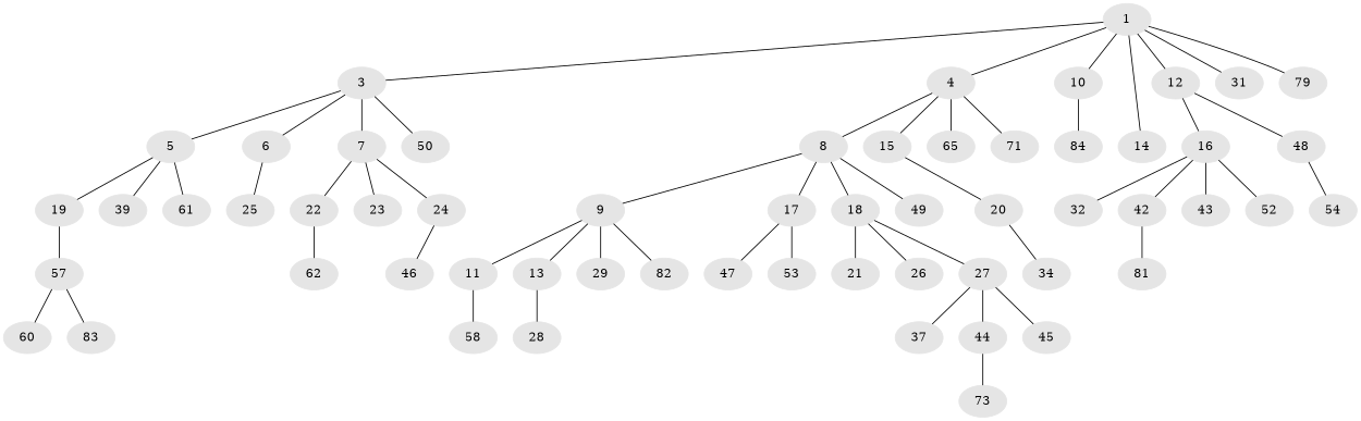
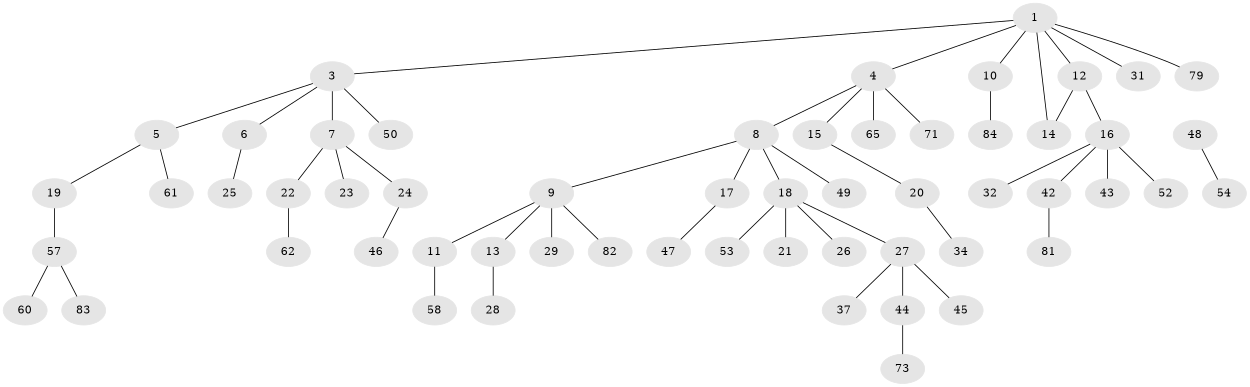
  graph {
    node [color=gray90 style=filled]
    1 [super="+2"]
    3 [super="+33"]
    4
    10
    12
    14 [super="+76"]
    31 [super="+67"]
    79
    5
    6
    7
    50 [super="+70+75"]
    8
    15
    65
    71
    84
    16
    48
    19
-   39 [super="+85"]
    61
    25
    22
    23 [super="+30+64"]
    24 [super="+35"]
    9
    17
    18
    49
    20
    57
    62
    46
    11 [super="+36"]
    13 [super="+68"]
    29
    82
    47
    53
    21
    26 [super="+55+74"]
    27 [super="+38"]
    58 [super="+63"]
    28
    32 [super="+66"]
    42 [super="+59"]
    43
    52
    54
    34
    81
    37 [super="+69"]
    44
    45
    60
    83
    73
    1 -- 3
    1 -- 4
    1 -- 10
    1 -- 12
    1 -- 14
    1 -- 31
    1 -- 79
    3 -- 5
    3 -- 6
    3 -- 7
    3 -- 50
    4 -- 8
    4 -- 15
    4 -- 65
    4 -- 71
    10 -- 84
    12 -- 16
-   12 -- 48
+   12 -- 14
    5 -- 19
-   5 -- 39
    5 -- 61
    6 -- 25
    7 -- 22
    7 -- 23
    7 -- 24
    8 -- 9
    8 -- 17
    8 -- 18
    8 -- 49
    15 -- 20
    16 -- 32
    16 -- 42
    16 -- 43
    16 -- 52
    48 -- 54
    19 -- 57
    22 -- 62
    24 -- 46
    9 -- 11
    9 -- 13
    9 -- 29
    9 -- 82
    17 -- 47
-   17 -- 53
+   18 -- 53
    18 -- 21
    18 -- 26
    18 -- 27
    20 -- 34
    57 -- 60
    57 -- 83
    11 -- 58
    13 -- 28
    27 -- 37
    27 -- 44
    27 -- 45
    42 -- 81
    44 -- 73
  }
